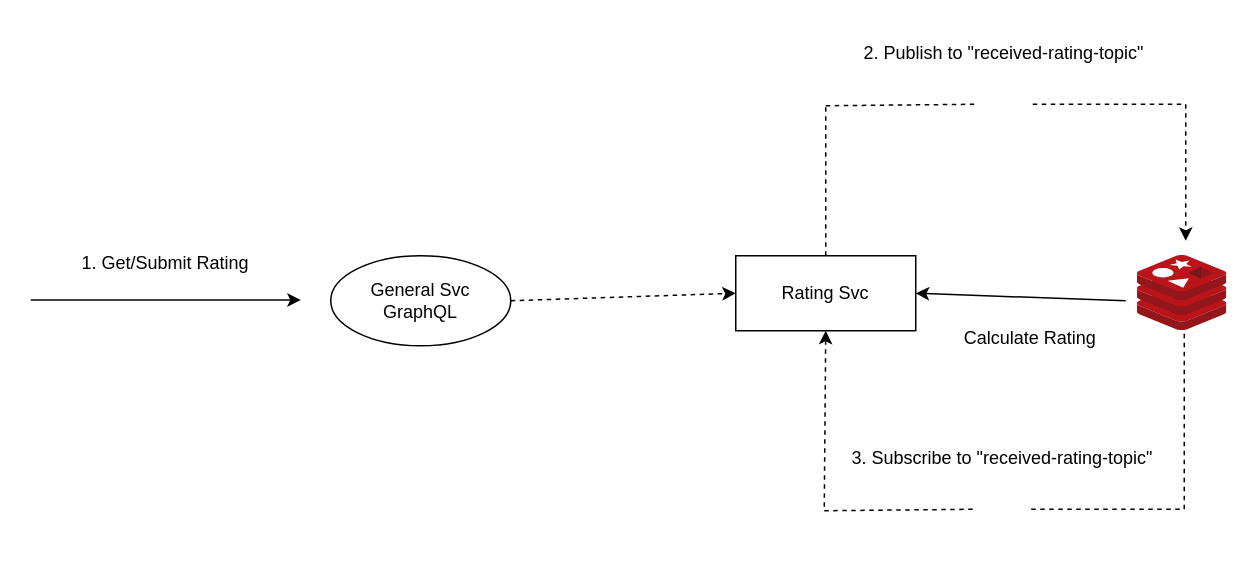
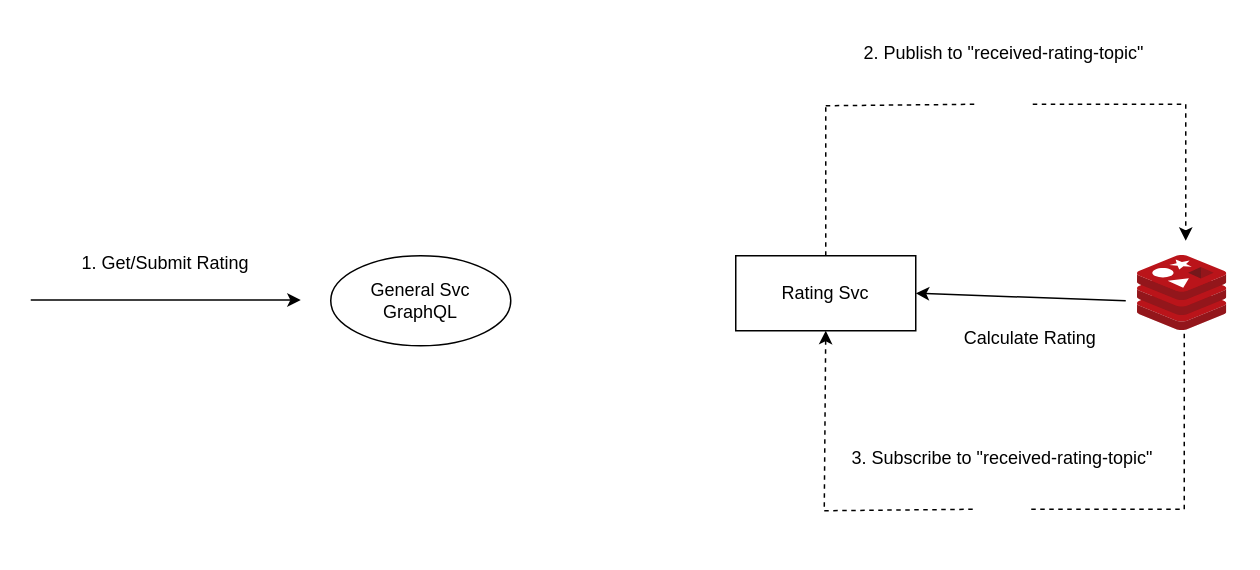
  <mxCell id="0" />
  <mxCell id="1" parent="0" />
  <mxCell id="2" value="" style="sketch=0;aspect=fixed;html=1;points=[];align=center;image;fontSize=12;image=img/lib/mscae/Cache_Redis_Product.svg;imageBackground=default;" vertex="1" parent="1"><mxGeometry x="758" y="170" width="59.52" height="50" as="geometry" /></mxCell>
  <mxCell id="3" value="2. Publish to &quot;received-rating-topic&quot;" style="text;html=1;strokeColor=none;fillColor=none;align=center;verticalAlign=middle;whiteSpace=wrap;rounded=0;rotation=0;" vertex="1" parent="1"><mxGeometry x="565" y="20" width="208" height="30" as="geometry" /></mxCell>
  <mxCell id="4" value="" style="endArrow=classic;html=1;rounded=0;" edge="1" parent="1"><mxGeometry width="50" height="50" relative="1" as="geometry"><mxPoint x="20" y="199.5" as="sourcePoint" /><mxPoint x="200" y="199.5" as="targetPoint" /></mxGeometry></mxCell>
  <mxCell id="5" value="General Svc&lt;br&gt;GraphQL" style="ellipse;whiteSpace=wrap;html=1;" vertex="1" parent="1"><mxGeometry x="220" y="170" width="120" height="60" as="geometry" /></mxCell>
  <mxCell id="6" value="1. Get/Submit Rating" style="text;html=1;strokeColor=none;fillColor=none;align=center;verticalAlign=middle;whiteSpace=wrap;rounded=0;rotation=0;" vertex="1" parent="1"><mxGeometry x="30" y="160" width="160" height="30" as="geometry" /></mxCell>
  <mxCell id="7" value="Rating Svc" style="rounded=0;whiteSpace=wrap;html=1;" vertex="1" parent="1"><mxGeometry x="490" y="170" width="120" height="50" as="geometry" /></mxCell>
- <mxCell id="8" value="" style="endArrow=classic;html=1;rounded=0;dashed=1;startArrow=none;entryX=0;entryY=0.5;entryDx=0;entryDy=0;exitX=1;exitY=0.5;exitDx=0;exitDy=0;" edge="1" parent="1" source="5" target="7"><mxGeometry width="50" height="50" relative="1" as="geometry"><mxPoint x="360" y="189.999" as="sourcePoint" /><mxPoint x="444.976" y="123.8" as="targetPoint" /></mxGeometry></mxCell>
  <mxCell id="9" value="" style="endArrow=classic;html=1;rounded=0;entryX=1;entryY=0.5;entryDx=0;entryDy=0;" edge="1" parent="1" target="7"><mxGeometry width="50" height="50" relative="1" as="geometry"><mxPoint x="750" y="200" as="sourcePoint" /><mxPoint x="870" y="270" as="targetPoint" /></mxGeometry></mxCell>
  <mxCell id="10" value="Calculate Rating" style="text;html=1;strokeColor=none;fillColor=none;align=center;verticalAlign=middle;whiteSpace=wrap;rounded=0;rotation=0;" vertex="1" parent="1"><mxGeometry x="621.5" y="210" width="129" height="30" as="geometry" /></mxCell>
  <mxCell id="11" value="" style="endArrow=none;html=1;rounded=0;dashed=1;startArrow=none;exitX=0.5;exitY=0;exitDx=0;exitDy=0;" edge="1" parent="1" source="7"><mxGeometry width="50" height="50" relative="1" as="geometry"><mxPoint x="550" y="170" as="sourcePoint" /><mxPoint x="550" y="70" as="targetPoint" /><Array as="points" /></mxGeometry></mxCell>
  <mxCell id="12" value="" style="shape=image;html=1;verticalAlign=top;verticalLabelPosition=bottom;labelBackgroundColor=#ffffff;imageAspect=0;aspect=fixed;image=https://cdn4.iconfinder.com/data/icons/app-custom-ui-1/48/Envelope-128.png" vertex="1" parent="1"><mxGeometry x="650" y="50" width="38" height="38" as="geometry" /></mxCell>
  <mxCell id="13" value="" style="endArrow=none;html=1;rounded=0;dashed=1;startArrow=none;entryX=0;entryY=0.5;entryDx=0;entryDy=0;" edge="1" parent="1" target="12"><mxGeometry width="50" height="50" relative="1" as="geometry"><mxPoint x="550" y="70" as="sourcePoint" /><mxPoint x="785.974" y="165" as="targetPoint" /><Array as="points" /></mxGeometry></mxCell>
  <mxCell id="14" value="" style="endArrow=classic;html=1;rounded=0;dashed=1;startArrow=none;exitX=1;exitY=0.5;exitDx=0;exitDy=0;startFill=0;endFill=1;" edge="1" parent="1" source="12"><mxGeometry width="50" height="50" relative="1" as="geometry"><mxPoint x="705" y="69.5" as="sourcePoint" /><mxPoint x="790" y="160" as="targetPoint" /><Array as="points"><mxPoint x="790" y="69" /></Array></mxGeometry></mxCell>
  <mxCell id="15" value="3. Subscribe to &quot;received-rating-topic&quot;" style="text;html=1;strokeColor=none;fillColor=none;align=center;verticalAlign=middle;whiteSpace=wrap;rounded=0;rotation=0;" vertex="1" parent="1"><mxGeometry x="564" y="290" width="208" height="30" as="geometry" /></mxCell>
  <mxCell id="16" value="" style="endArrow=none;html=1;rounded=0;dashed=1;startArrow=classic;exitX=0.5;exitY=1;exitDx=0;exitDy=0;startFill=1;" edge="1" parent="1" source="7"><mxGeometry width="50" height="50" relative="1" as="geometry"><mxPoint x="549" y="440" as="sourcePoint" /><mxPoint x="549" y="340" as="targetPoint" /><Array as="points" /></mxGeometry></mxCell>
  <mxCell id="17" value="" style="shape=image;html=1;verticalAlign=top;verticalLabelPosition=bottom;labelBackgroundColor=#ffffff;imageAspect=0;aspect=fixed;image=https://cdn4.iconfinder.com/data/icons/app-custom-ui-1/48/Envelope-128.png" vertex="1" parent="1"><mxGeometry x="649" y="320" width="38" height="38" as="geometry" /></mxCell>
  <mxCell id="18" value="" style="endArrow=none;html=1;rounded=0;dashed=1;startArrow=none;entryX=0;entryY=0.5;entryDx=0;entryDy=0;" edge="1" parent="1" target="17"><mxGeometry width="50" height="50" relative="1" as="geometry"><mxPoint x="549" y="340" as="sourcePoint" /><mxPoint x="784.974" y="435" as="targetPoint" /><Array as="points" /></mxGeometry></mxCell>
  <mxCell id="19" value="" style="endArrow=none;html=1;rounded=0;dashed=1;startArrow=none;exitX=1;exitY=0.5;exitDx=0;exitDy=0;startFill=0;endFill=0;entryX=0.521;entryY=1.04;entryDx=0;entryDy=0;entryPerimeter=0;" edge="1" parent="1" source="17" target="2"><mxGeometry width="50" height="50" relative="1" as="geometry"><mxPoint x="704" y="339.5" as="sourcePoint" /><mxPoint x="789" y="430" as="targetPoint" /><Array as="points"><mxPoint x="789" y="339" /></Array></mxGeometry></mxCell>
